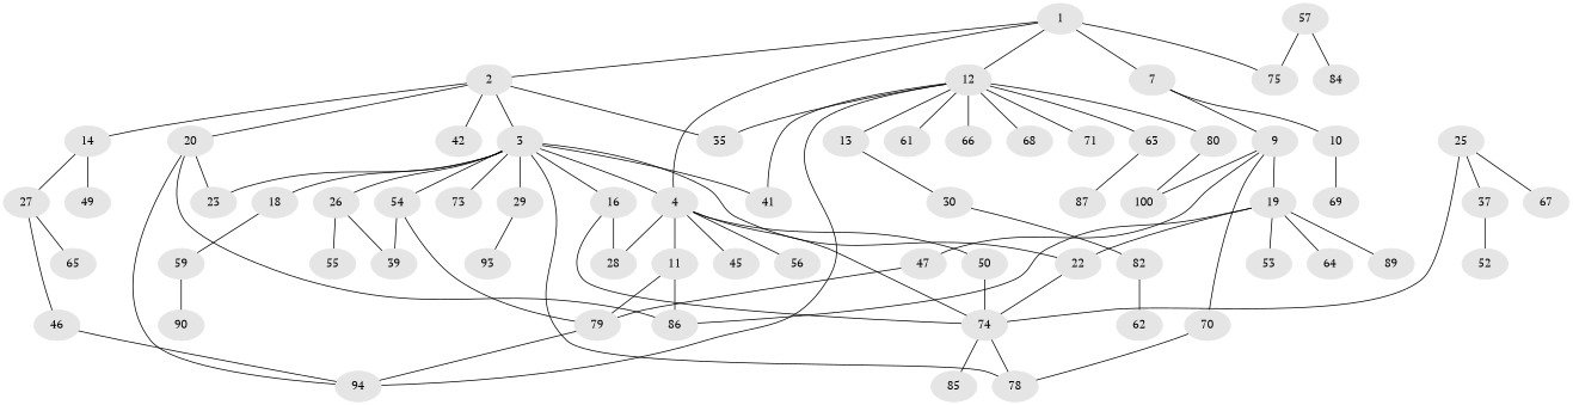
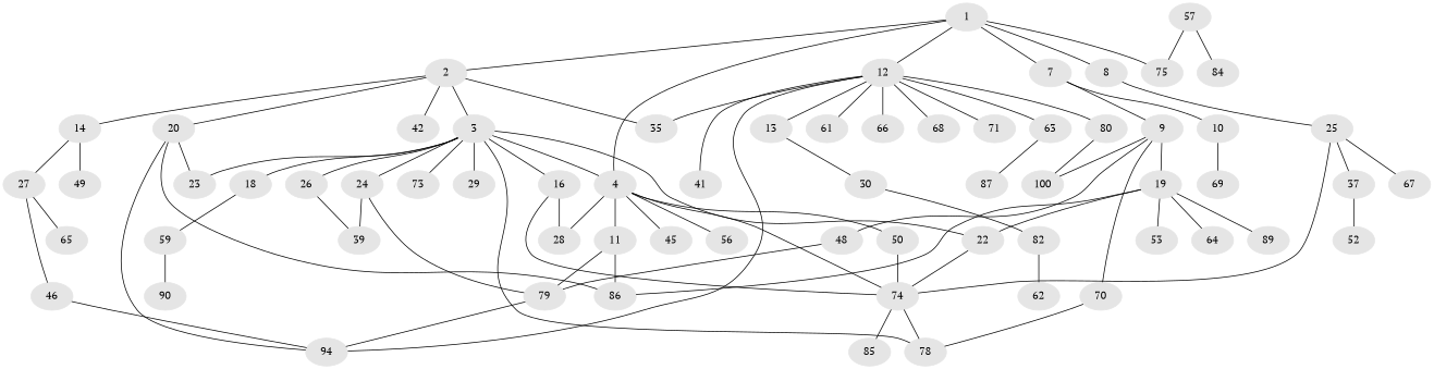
  graph {
    fontname="PT Serif"
    node [color=gray90 fontname="PT Serif" style=filled]
    edge [fontname="PT Serif"]
    1
    2
    4 [super="+44"]
    7
+   8 [super="+105+95"]
    12 [super="+21+31+36"]
    75
    3 [super="+5+6+15"]
    14
    20 [super="+40"]
    35 [super="+81+111"]
    42 [super="+43"]
    11 [super="+73"]
    28 [super="+60"]
    45
    50
    56
    74 [super="+103+99"]
    9
    10 [super="+38"]
    25 [super="+32"]
    41
    13
    61
    63
    66 [super="+109"]
    68
    71
    80
    94 [super="+106+97"]
    16 [super="+17"]
    18 [super="+112"]
    22 [super="+34"]
    23
-   24 [super="+101" label=54]
+   24 [super="+101"]
    26
    29
    n38 [label=73]
    78
    27
    49
    86 [super="+108"]
    59
    79
    39
-   55
-   93
    85
    19 [super="+51"]
-   47 [super="+113+91"]
+   47 [super="+113+91" label=48]
    70
    100
    69
    37 [super="+72"]
    67
    53
    64
    89
    30 [super="+102"]
    87
    82
    46 [super="+48+107"]
    65
    90
    52
    62
    57 [super="+92+77"]
    84
    1 -- 2
    1 -- 4
    1 -- 7
+   1 -- 8
    1 -- 12
    1 -- 75
    2 -- 3
    2 -- 14
    2 -- 20
    2 -- 35
    2 -- 42
    4 -- 11
    4 -- 28
    4 -- 45
    4 -- 50
    4 -- 56
    4 -- 74
    7 -- 9
    7 -- 10
+   8 -- 25
    12 -- 35
    12 -- 41
    12 -- 13
    12 -- 61
    12 -- 63
    12 -- 66
    12 -- 68
    12 -- 71
    12 -- 80
    12 -- 94
    3 -- 4
-   3 -- 41
    3 -- 16
    3 -- 18
    3 -- 22
    3 -- 23
    3 -- 24
    3 -- 26
    3 -- 29
    3 -- n38
    3 -- 78
    14 -- 27
    14 -- 49
    20 -- 94
    20 -- 23
    20 -- 86
    11 -- 86
    11 -- 79
    50 -- 74
    74 -- 78
    74 -- 85
    9 -- 19
    9 -- 47
    9 -- 70
    9 -- 100
    10 -- 69
    25 -- 74
    25 -- 37
    25 -- 67
    13 -- 30
    63 -- 87
    80 -- 100
    16 -- 28
    16 -- 74
    18 -- 59
    22 -- 74
    24 -- 79
    24 -- 39
    26 -- 39
-   26 -- 55
-   29 -- 93
    27 -- 46
    27 -- 65
    59 -- 90
    79 -- 94
    19 -- 22
    19 -- 86
    19 -- 53
    19 -- 64
    19 -- 89
    47 -- 79
    70 -- 78
    37 -- 52 [weight=2]
    30 -- 82
    82 -- 62
    46 -- 94
    57 -- 75
    57 -- 84
  }
